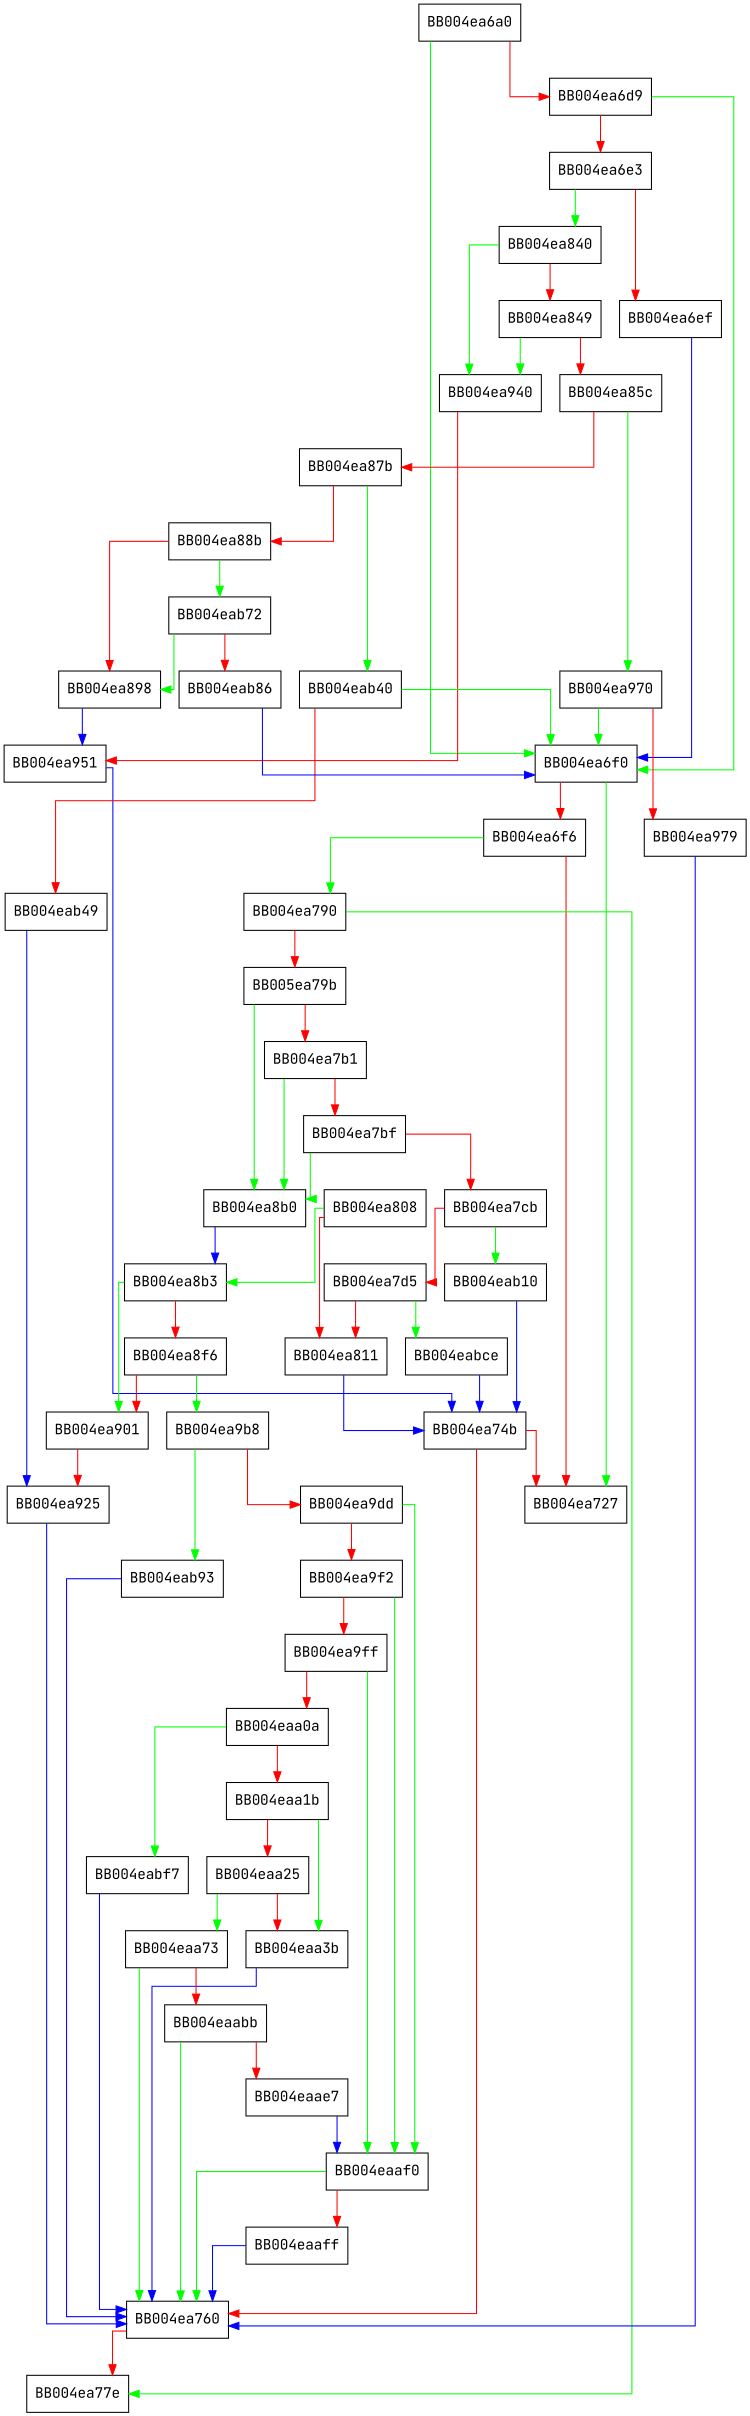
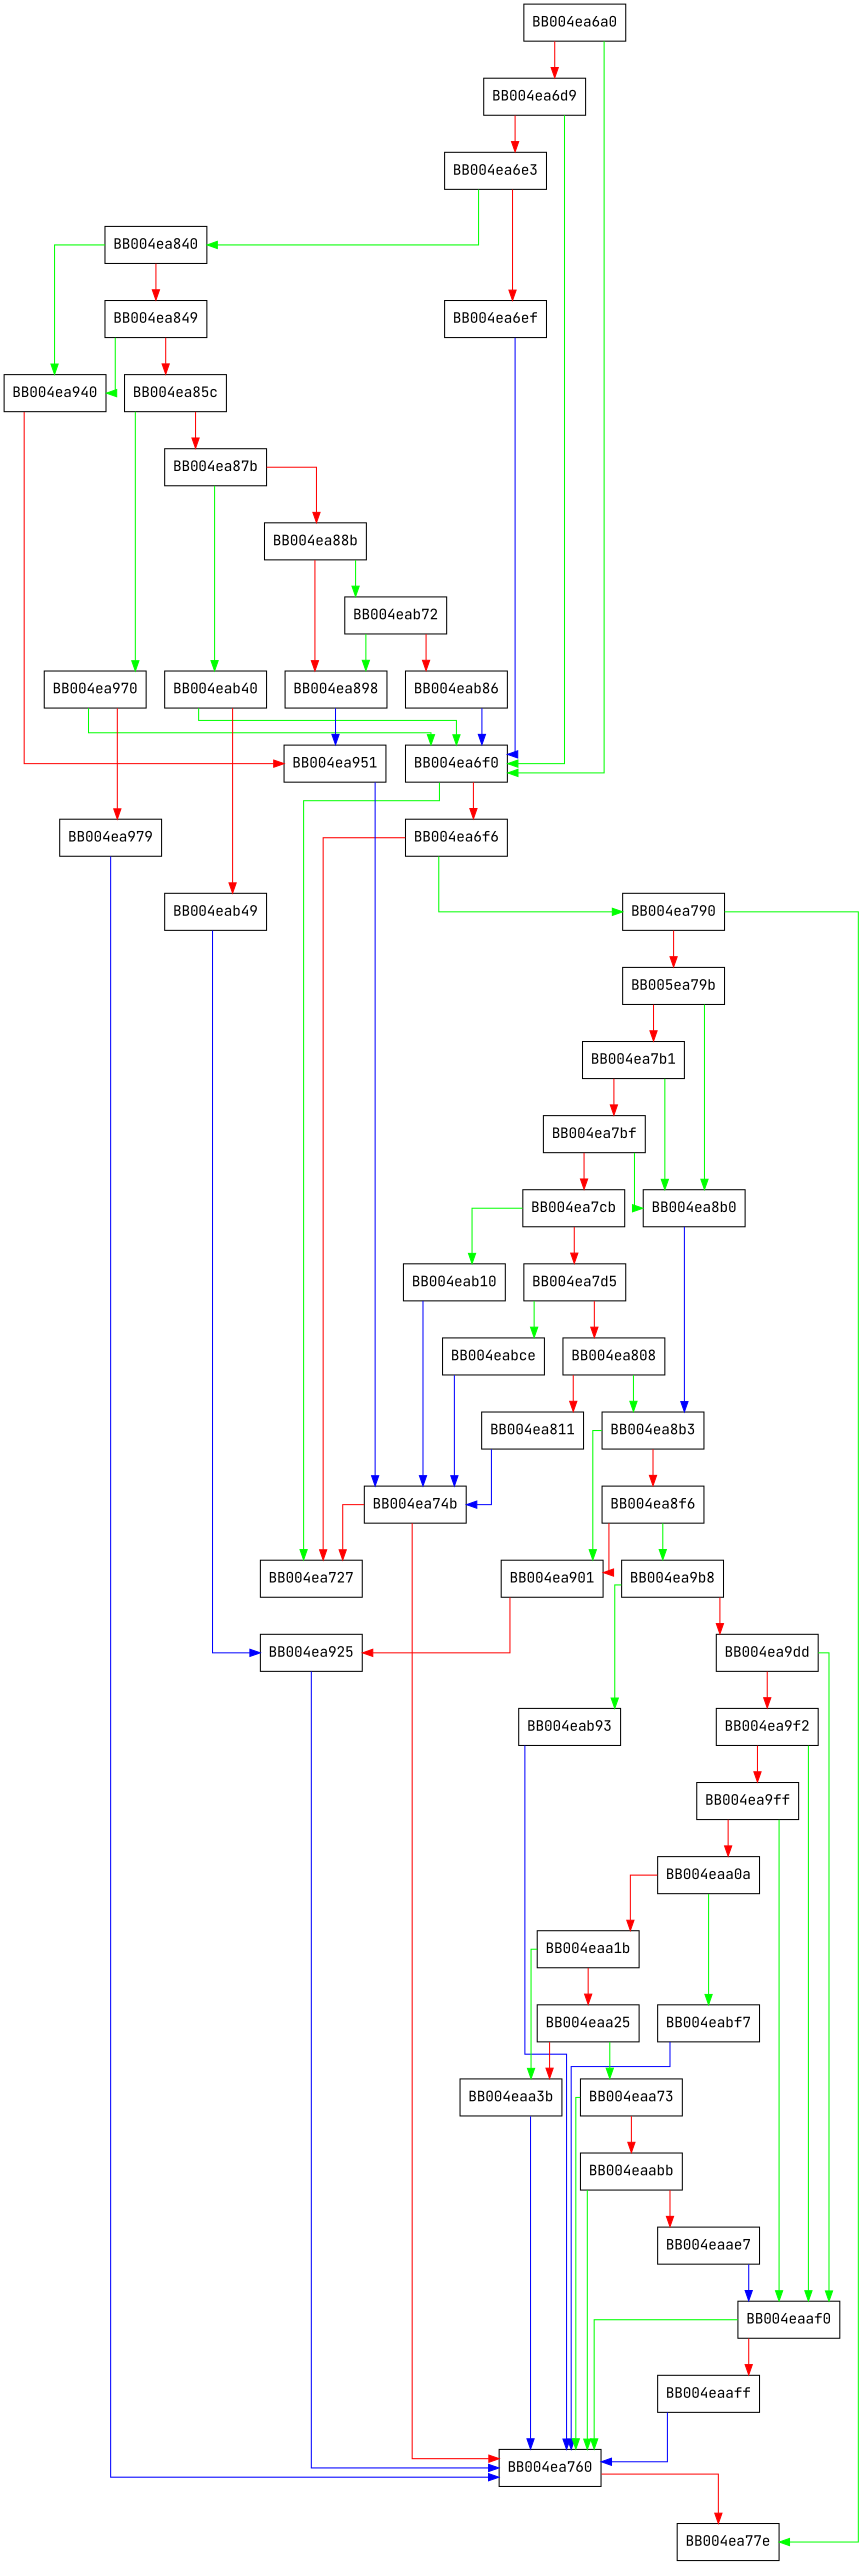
  digraph {
    fontname="JetBrains Mono"
    splines=ortho
    node [fontname="JetBrains Mono" shape=box]
    edge [color=red fontname="JetBrains Mono"]
    BB004ea6a0
    BB004ea6f0
    BB004ea6d9
    BB004ea727
    BB004ea6f6
    BB004ea6e3
    BB004ea790
    BB004ea840
    BB004ea6ef
    BB004ea940
    BB004ea849
    BB004ea951
    BB004ea85c
    BB004ea74b
    BB004ea760
    BB004ea77e
    n17 [label=BB005ea79b]
    BB004ea8b0
    BB004ea7b1
    BB004ea8b3
    BB004ea7bf
    BB004ea901
    BB004ea8f6
    BB004ea7cb
    BB004eab10
    BB004ea7d5
    BB004eabce
    BB004ea808
    BB004ea811
    BB004ea925
    BB004ea9b8
    BB004ea970
    BB004ea87b
    BB004ea979
    BB004eab40
    BB004ea88b
    BB004eab49
    BB004eab72
    BB004ea898
    BB004eab86
    BB004eab93
    BB004ea9dd
    BB004eaaf0
    BB004ea9f2
    BB004eaaff
    BB004ea9ff
    BB004eaa0a
    BB004eabf7
    BB004eaa1b
    BB004eaa3b
    BB004eaa25
    BB004eaa73
    BB004eaabb
    BB004eaae7
    BB004ea6a0 -> BB004ea6f0 [color=green]
    BB004ea6a0 -> BB004ea6d9
    BB004ea6f0 -> BB004ea727 [color=green]
    BB004ea6f0 -> BB004ea6f6
    BB004ea6d9 -> BB004ea6f0 [color=green]
    BB004ea6d9 -> BB004ea6e3
    BB004ea6f6 -> BB004ea727
    BB004ea6f6 -> BB004ea790 [color=green]
    BB004ea6e3 -> BB004ea840 [color=green]
    BB004ea6e3 -> BB004ea6ef
    BB004ea790 -> BB004ea77e [color=green]
    BB004ea790 -> n17
    BB004ea840 -> BB004ea940 [color=green]
    BB004ea840 -> BB004ea849
    BB004ea6ef -> BB004ea6f0 [color=blue]
    BB004ea940 -> BB004ea951
    BB004ea849 -> BB004ea940 [color=green]
    BB004ea849 -> BB004ea85c
    BB004ea951 -> BB004ea74b [color=blue]
    BB004ea85c -> BB004ea970 [color=green]
    BB004ea85c -> BB004ea87b
    BB004ea74b -> BB004ea727
    BB004ea74b -> BB004ea760
    BB004ea760 -> BB004ea77e
    n17 -> BB004ea8b0 [color=green]
    n17 -> BB004ea7b1
    BB004ea8b0 -> BB004ea8b3 [color=blue]
    BB004ea7b1 -> BB004ea8b0 [color=green]
    BB004ea7b1 -> BB004ea7bf
    BB004ea8b3 -> BB004ea901 [color=green]
    BB004ea8b3 -> BB004ea8f6
    BB004ea7bf -> BB004ea8b0 [color=green]
    BB004ea7bf -> BB004ea7cb
    BB004ea901 -> BB004ea925
    BB004ea8f6 -> BB004ea901
    BB004ea8f6 -> BB004ea9b8 [color=green]
    BB004ea7cb -> BB004eab10 [color=green]
    BB004ea7cb -> BB004ea7d5
    BB004eab10 -> BB004ea74b [color=blue]
    BB004ea7d5 -> BB004eabce [color=green]
-   BB004ea7d5 -> BB004ea811
+   BB004ea7d5 -> BB004ea808
    BB004eabce -> BB004ea74b [color=blue]
    BB004ea808 -> BB004ea8b3 [color=green]
    BB004ea808 -> BB004ea811
    BB004ea811 -> BB004ea74b [color=blue]
    BB004ea925 -> BB004ea760 [color=blue]
    BB004ea9b8 -> BB004eab93 [color=green]
    BB004ea9b8 -> BB004ea9dd
    BB004ea970 -> BB004ea6f0 [color=green]
    BB004ea970 -> BB004ea979
    BB004ea87b -> BB004eab40 [color=green]
    BB004ea87b -> BB004ea88b
    BB004ea979 -> BB004ea760 [color=blue]
    BB004eab40 -> BB004ea6f0 [color=green]
    BB004eab40 -> BB004eab49
    BB004ea88b -> BB004eab72 [color=green]
    BB004ea88b -> BB004ea898
    BB004eab49 -> BB004ea925 [color=blue]
    BB004eab72 -> BB004ea898 [color=green]
    BB004eab72 -> BB004eab86
    BB004ea898 -> BB004ea951 [color=blue]
    BB004eab86 -> BB004ea6f0 [color=blue]
    BB004eab93 -> BB004ea760 [color=blue]
    BB004ea9dd -> BB004eaaf0 [color=green]
    BB004ea9dd -> BB004ea9f2
    BB004eaaf0 -> BB004ea760 [color=green]
    BB004eaaf0 -> BB004eaaff
    BB004ea9f2 -> BB004eaaf0 [color=green]
    BB004ea9f2 -> BB004ea9ff
    BB004eaaff -> BB004ea760 [color=blue]
    BB004ea9ff -> BB004eaaf0 [color=green]
    BB004ea9ff -> BB004eaa0a
    BB004eaa0a -> BB004eabf7 [color=green]
    BB004eaa0a -> BB004eaa1b
    BB004eabf7 -> BB004ea760 [color=blue]
    BB004eaa1b -> BB004eaa3b [color=green]
    BB004eaa1b -> BB004eaa25
    BB004eaa3b -> BB004ea760 [color=blue]
    BB004eaa25 -> BB004eaa3b
    BB004eaa25 -> BB004eaa73 [color=green]
    BB004eaa73 -> BB004ea760 [color=green]
    BB004eaa73 -> BB004eaabb
    BB004eaabb -> BB004ea760 [color=green]
    BB004eaabb -> BB004eaae7
    BB004eaae7 -> BB004eaaf0 [color=blue]
  }
